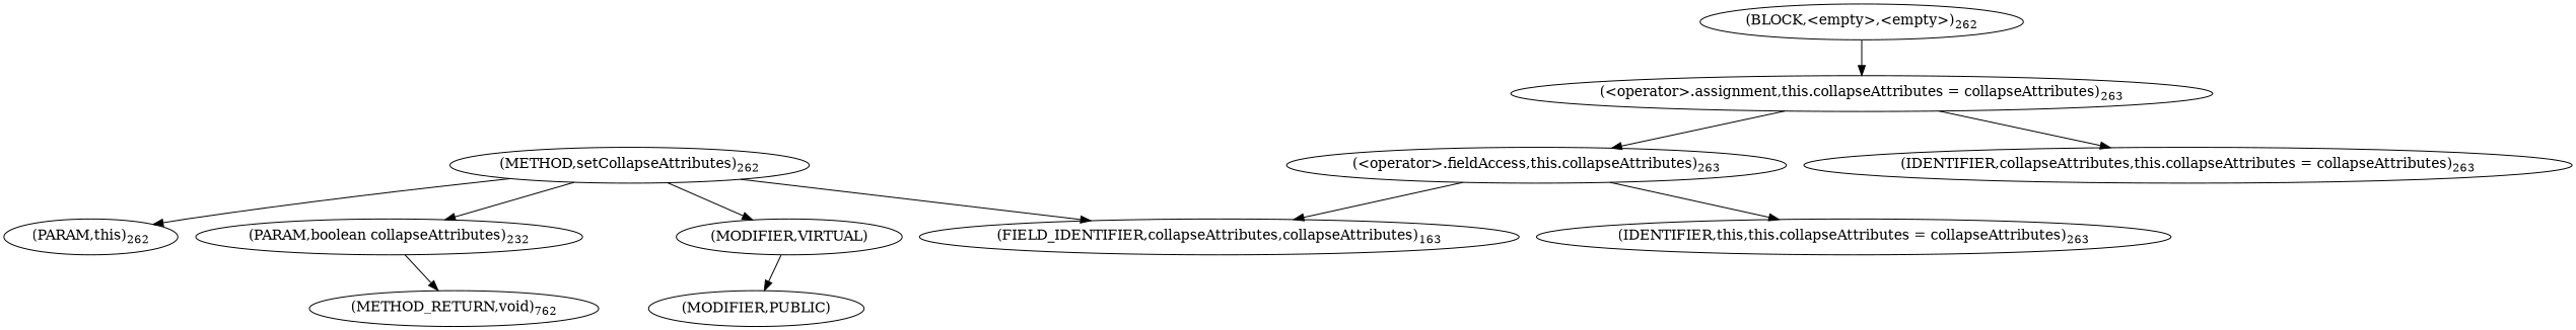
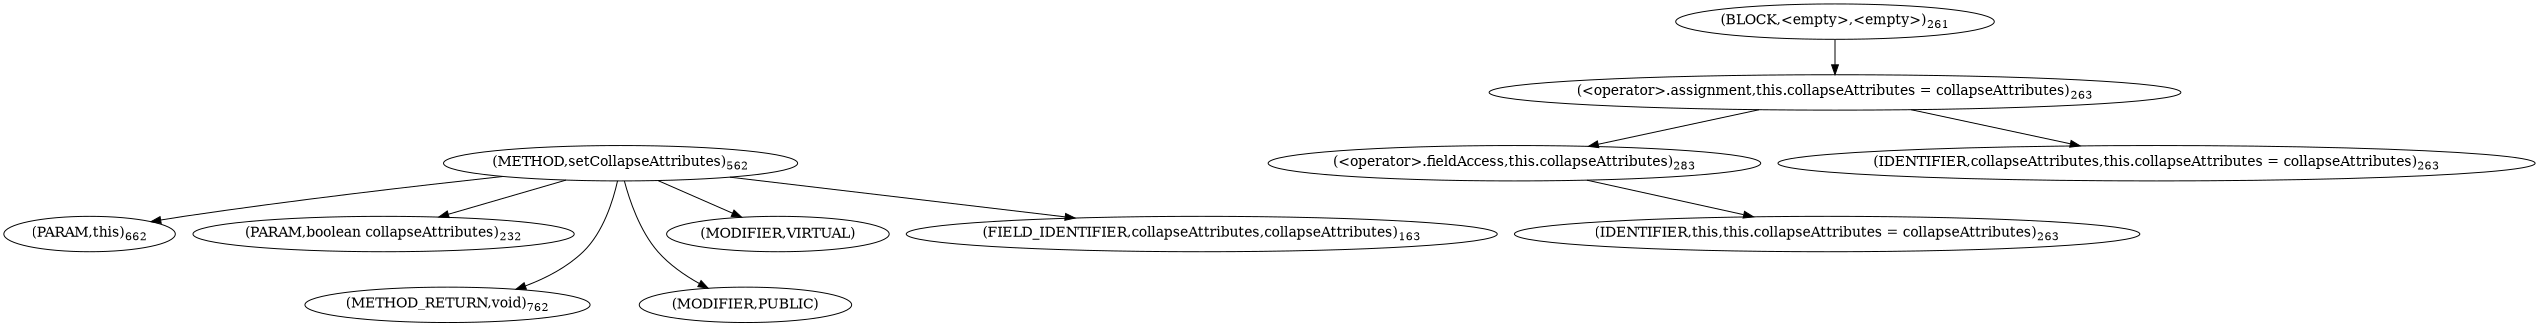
  digraph {
-   n1 [label=<(METHOD,setCollapseAttributes)<SUB>262</SUB>>]
-   n2 [label=<(PARAM,this)<SUB>262</SUB>>]
+   n1 [label=<(METHOD,setCollapseAttributes)<SUB>562</SUB>>]
+   n2 [label=<(PARAM,this)<SUB>662</SUB>>]
    n3 [label=<(PARAM,boolean collapseAttributes)<SUB>232</SUB>>]
    n4 [label=<(MODIFIER,PUBLIC)>]
    n5 [label=<(MODIFIER,VIRTUAL)>]
    n6 [label=<(METHOD_RETURN,void)<SUB>762</SUB>>]
    n7 [label=<(FIELD_IDENTIFIER,collapseAttributes,collapseAttributes)<SUB>163</SUB>>]
-   n8 [label=<(BLOCK,&lt;empty&gt;,&lt;empty&gt;)<SUB>262</SUB>>]
+   n8 [label=<(BLOCK,&lt;empty&gt;,&lt;empty&gt;)<SUB>261</SUB>>]
    n9 [label=<(&lt;operator&gt;.assignment,this.collapseAttributes = collapseAttributes)<SUB>263</SUB>>]
-   n10 [label=<(&lt;operator&gt;.fieldAccess,this.collapseAttributes)<SUB>263</SUB>>]
+   n10 [label=<(&lt;operator&gt;.fieldAccess,this.collapseAttributes)<SUB>283</SUB>>]
    n11 [label=<(IDENTIFIER,collapseAttributes,this.collapseAttributes = collapseAttributes)<SUB>263</SUB>>]
    n12 [label=<(IDENTIFIER,this,this.collapseAttributes = collapseAttributes)<SUB>263</SUB>>]
    n1 -> n2
    n1 -> n3
-   n5 -> n4
+   n1 -> n4
    n1 -> n5
-   n3 -> n6
+   n1 -> n6
    n1 -> n7
    n8 -> n9
    n9 -> n10
    n9 -> n11
-   n10 -> n7
    n10 -> n12
  }
